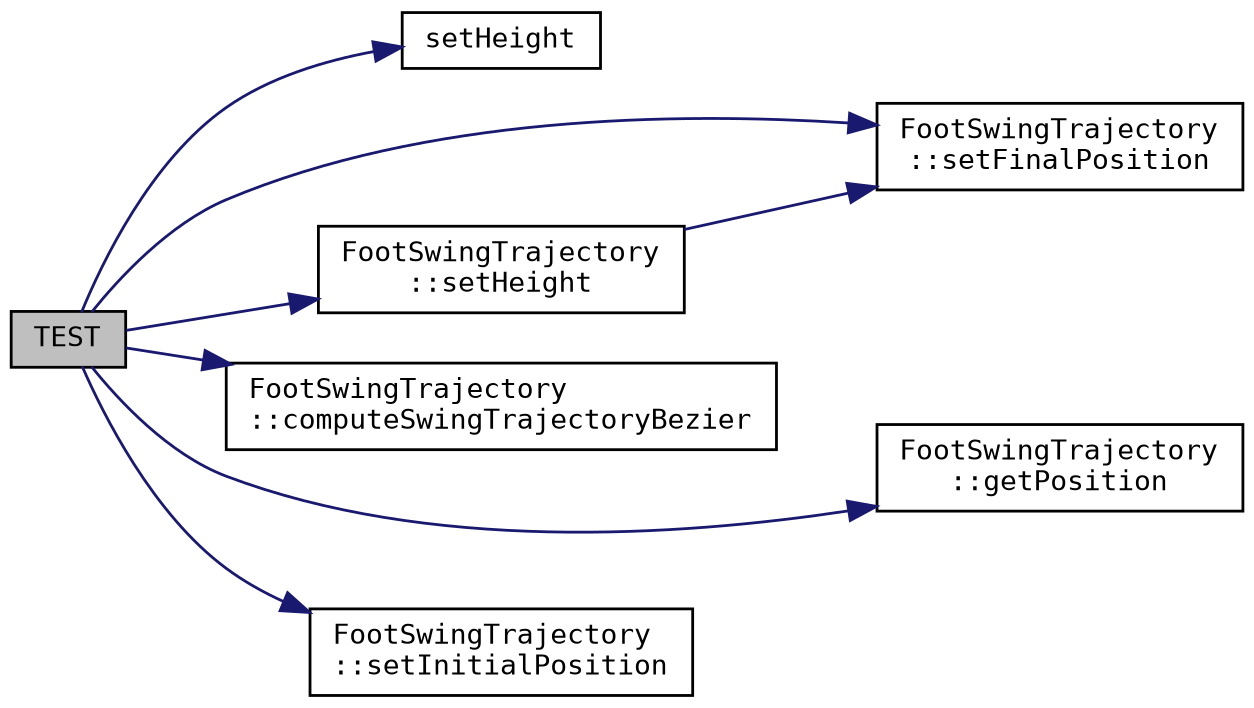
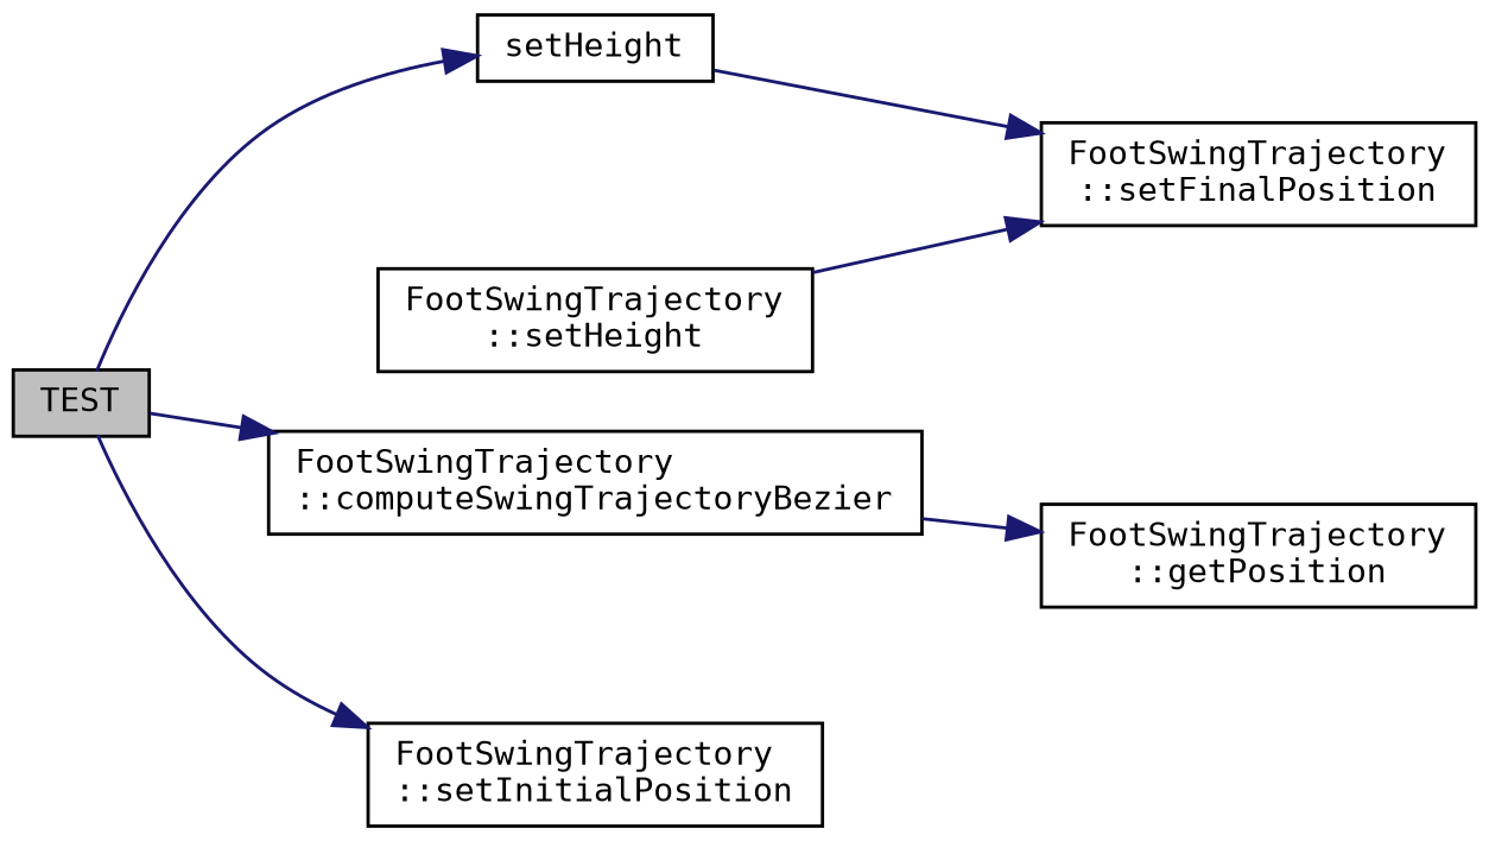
  digraph {
    fontname="DejaVu Sans Mono"
    rankdir=LR
    node [color=black fillcolor=white fontname="DejaVu Sans Mono" fontsize=10 shape=record style=filled]
    edge [color=midnightblue fontname="DejaVu Sans Mono" fontsize=10 labelfontname=FreeSans labelfontsize=10 style=solid]
    n1 [fillcolor=grey75 fontcolor=black height=0.2 label=TEST width=0.4]
    n2 [height=0.2 label=setHeight width=0.4]
    n3 [height=0.2 label="FootSwingTrajectory\l::computeSwingTrajectoryBezier" width=0.4]
    n4 [height=0.2 label="FootSwingTrajectory\l::getPosition" width=0.4]
    n5 [height=0.2 label="FootSwingTrajectory\l::setFinalPosition" width=0.4]
    n6 [height=0.2 label="FootSwingTrajectory\l::setHeight" width=0.4]
    n7 [height=0.2 label="FootSwingTrajectory\l::setInitialPosition" width=0.4]
    n1 -> n2
    n1 -> n3
-   n1 -> n4
-   n1 -> n5
-   n1 -> n6
+   n3 -> n4
+   n2 -> n5
    n1 -> n7
    n6 -> n5
  }
